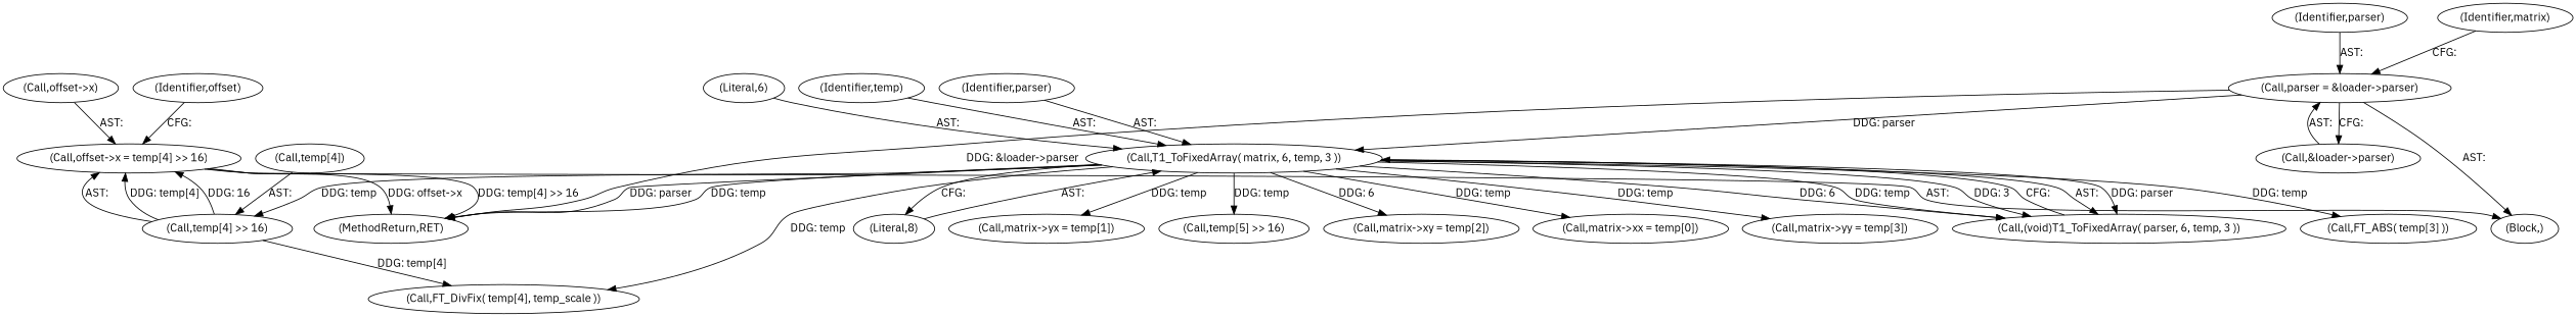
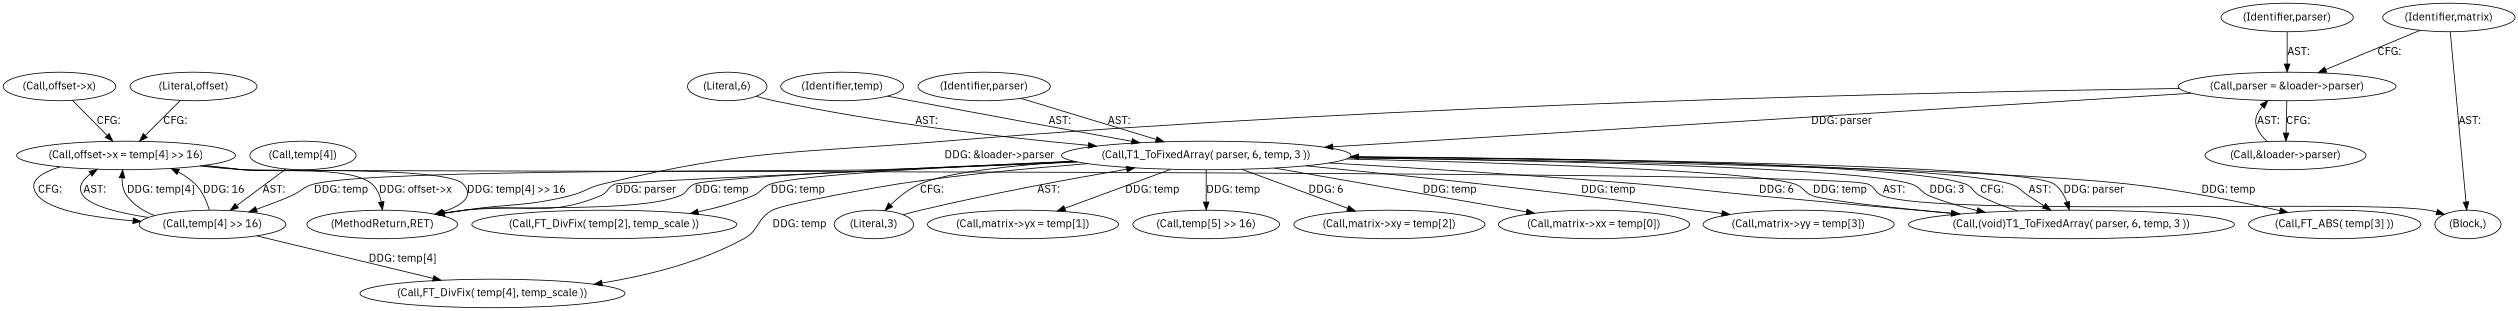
  digraph {
    fontname="IBM Plex Sans"
    node [fontname="IBM Plex Sans"]
    edge [fontname="IBM Plex Sans"]
    n1 [label="(Call,offset->x = temp[4] >> 16)"]
    n2 [label="(Call,temp[4] >> 16)"]
    n3 [label="(Block,)"]
    n4 [label="(MethodReturn,RET)"]
    n5 [label="(Call,FT_DivFix( temp[4], temp_scale ))"]
-   n6 [label="(Call,T1_ToFixedArray( matrix, 6, temp, 3 ))"]
-   n7 [label="(Literal,8)"]
+   n6 [label="(Call,T1_ToFixedArray( parser, 6, temp, 3 ))"]
+   n7 [label="(Literal,3)"]
    n8 [label="(Call,matrix->yx = temp[1])"]
    n9 [label="(Call,temp[5] >> 16)"]
    n10 [label="(Call,matrix->xy = temp[2])"]
    n11 [label="(Call,matrix->xx = temp[0])"]
    n12 [label="(Call,matrix->yy = temp[3])"]
    n13 [label="(Call,(void)T1_ToFixedArray( parser, 6, temp, 3 ))"]
    n14 [label="(Call,FT_ABS( temp[3] ))"]
+   n15 [label="(Call,FT_DivFix( temp[2], temp_scale ))"]
    n16 [label="(Call,parser = &loader->parser)"]
    n17 [label="(Call,&loader->parser)"]
    n18 [label="(Call,temp[4])"]
    n19 [label="(Call,offset->x)"]
    n20 [label="(Identifier,parser)"]
    n21 [label="(Identifier,matrix)"]
-   n22 [label="(Identifier,offset)"]
+   n22 [label="(Literal,offset)"]
    n23 [label="(Literal,6)"]
    n24 [label="(Identifier,temp)"]
    n25 [label="(Identifier,parser)"]
+   n1 -> n2 [label="CFG: "]
    n1 -> n3 [label="AST: "]
    n1 -> n4 [label="DDG: temp[4] >> 16"]
    n1 -> n4 [label="DDG: offset->x"]
    n2 -> n1 [label="AST: "]
    n2 -> n1 [label="DDG: temp[4]"]
    n2 -> n1 [label="DDG: 16"]
    n2 -> n5 [label="DDG: temp[4]"]
    n6 -> n2 [label="DDG: temp"]
    n6 -> n4 [label="DDG: temp"]
    n6 -> n4 [label="DDG: parser"]
    n6 -> n5 [label="DDG: temp"]
    n6 -> n7 [label="CFG: "]
    n6 -> n8 [label="DDG: temp"]
    n6 -> n9 [label="DDG: temp"]
    n6 -> n10 [label="DDG: 6"]
    n6 -> n11 [label="DDG: temp"]
    n6 -> n12 [label="DDG: temp"]
    n6 -> n13 [label="AST: "]
    n6 -> n13 [label="DDG: parser"]
    n6 -> n13 [label="DDG: 6"]
    n6 -> n13 [label="DDG: temp"]
    n6 -> n13 [label="DDG: 3"]
    n6 -> n14 [label="DDG: temp"]
+   n6 -> n15 [label="DDG: temp"]
    n7 -> n6 [label="AST: "]
    n13 -> n6 [label="CFG: "]
-   n16 -> n3 [label="AST: "]
+   n21 -> n3 [label="AST: "]
    n16 -> n4 [label="DDG: &loader->parser"]
    n16 -> n6 [label="DDG: parser"]
    n16 -> n17 [label="CFG: "]
    n17 -> n16 [label="AST: "]
    n18 -> n2 [label="AST: "]
-   n19 -> n1 [label="AST: "]
+   n19 -> n1 [label="CFG: "]
    n20 -> n16 [label="AST: "]
    n21 -> n16 [label="CFG: "]
    n22 -> n1 [label="CFG: "]
    n23 -> n6 [label="AST: "]
    n24 -> n6 [label="AST: "]
    n25 -> n6 [label="AST: "]
  }
